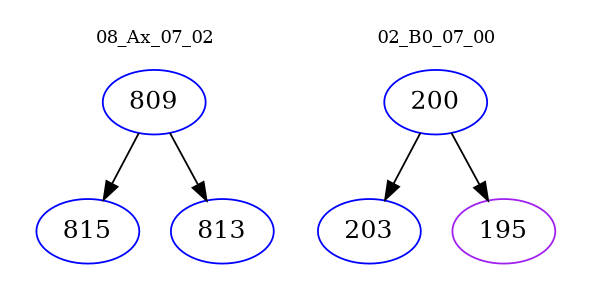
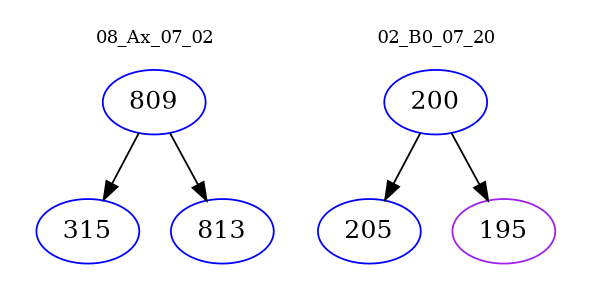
  digraph {
    node [color=blue]
    edge [color=black]
    n1 [label=809]
-   n2 [label=815]
+   n2 [label=315]
    n3 [label=813]
    n4 [label=200]
-   n5 [label=203]
+   n5 [label=205]
    n6 [color=purple label=195]
    subgraph cluster_1 {
      color=white
      fontsize=10
      label="08_Ax_07_02"
      n1
      n2
      n3
    }
    subgraph cluster_2 {
      color=white
      fontsize=10
-     label="02_B0_07_00"
+     label="02_B0_07_20"
      n4
      n5
      n6
    }
    n1 -> n2
    n1 -> n3
    n4 -> n5
    n4 -> n6
  }
